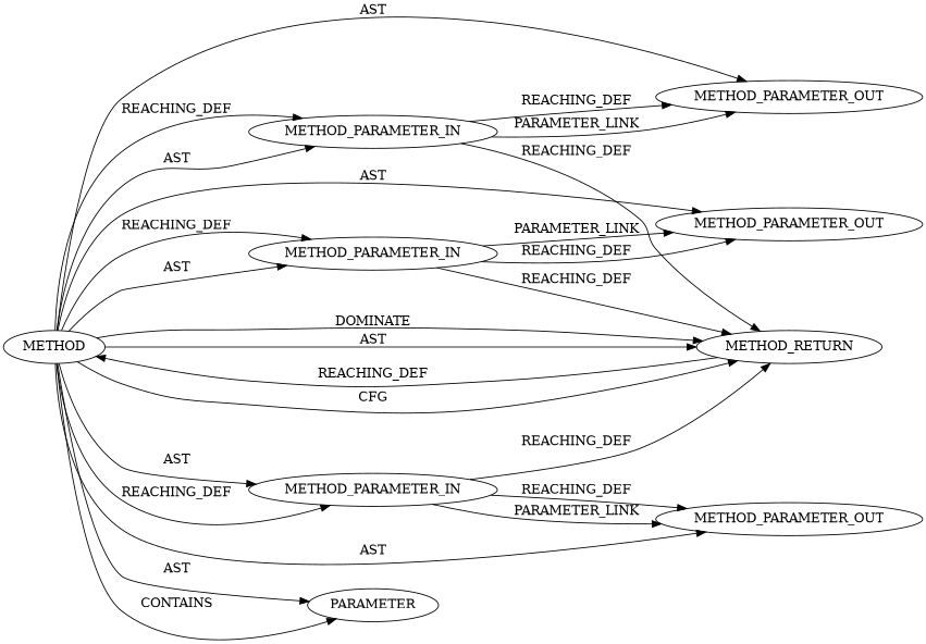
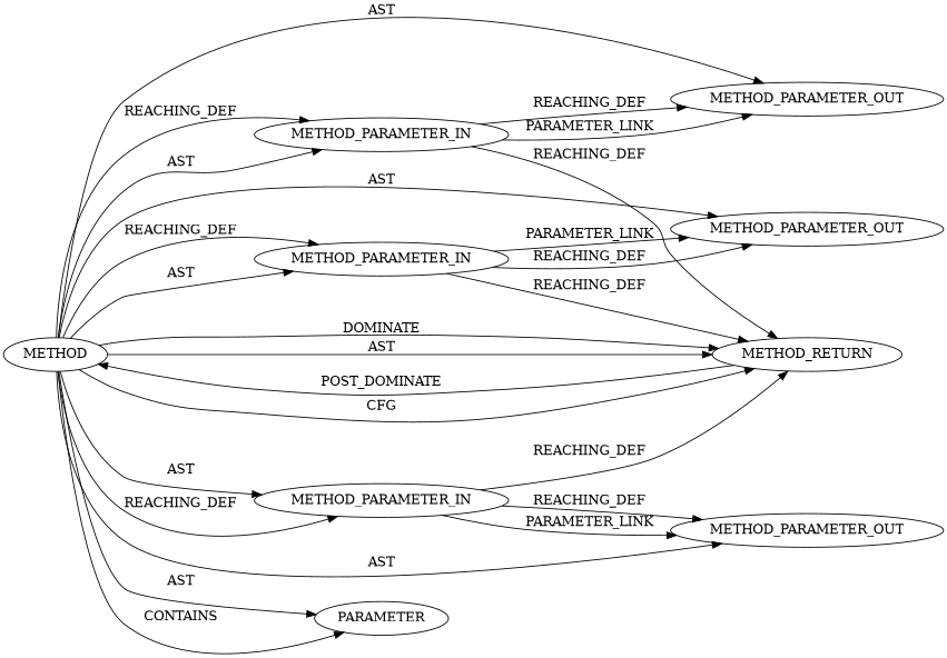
  digraph {
    rankdir=LR
    node [CODE=p2 EVALUATION_STRATEGY=BY_VALUE IS_VARIADIC=false ORDER=2 TYPE_FULL_NAME=ANY]
    n1 [INDEX=2 NAME=p2 label=METHOD_PARAMETER_OUT]
    n2 [CODE=p3 INDEX=3 NAME=p3 ORDER=3 label=METHOD_PARAMETER_IN]
    n3 [CODE=RET label=METHOD_RETURN IS_VARIADIC=""]
    n4 [CODE=p3 INDEX=3 NAME=p3 ORDER=3 label=METHOD_PARAMETER_OUT]
    n5 [AST_PARENT_FULL_NAME="<global>" AST_PARENT_TYPE=NAMESPACE_BLOCK CODE="<empty>" FILENAME="<empty>" FULL_NAME=sk_msg_free_partial IS_EXTERNAL=true NAME=sk_msg_free_partial ORDER=0 label=METHOD EVALUATION_STRATEGY="" IS_VARIADIC="" TYPE_FULL_NAME=""]
    n6 [ARGUMENT_INDEX=1 CODE="<empty>" ORDER=1 label=PARAMETER EVALUATION_STRATEGY="" IS_VARIADIC=""]
    n7 [CODE=p1 INDEX=1 NAME=p1 ORDER=1 label=METHOD_PARAMETER_OUT]
    n8 [CODE=p1 INDEX=1 NAME=p1 ORDER=1 label=METHOD_PARAMETER_IN]
    n9 [INDEX=2 NAME=p2 label=METHOD_PARAMETER_IN]
    n2 -> n3 [VARIABLE=p3 label=REACHING_DEF]
    n2 -> n4 [VARIABLE=p3 label=REACHING_DEF]
    n2 -> n4 [label=PARAMETER_LINK]
-   n3 -> n5 [label=REACHING_DEF]
+   n3 -> n5 [label=POST_DOMINATE]
    n5 -> n1 [label=AST]
    n5 -> n2 [label=REACHING_DEF]
    n5 -> n2 [label=AST]
    n5 -> n3 [label=CFG]
    n5 -> n3 [label=DOMINATE]
    n5 -> n3 [label=AST]
    n5 -> n4 [label=AST]
    n5 -> n6 [label=CONTAINS]
    n5 -> n6 [label=AST]
    n5 -> n7 [label=AST]
    n5 -> n8 [label=AST]
    n5 -> n8 [label=REACHING_DEF]
    n5 -> n9 [label=AST]
    n5 -> n9 [label=REACHING_DEF]
    n8 -> n3 [VARIABLE=p1 label=REACHING_DEF]
    n8 -> n7 [label=PARAMETER_LINK]
    n8 -> n7 [VARIABLE=p1 label=REACHING_DEF]
    n9 -> n1 [label=PARAMETER_LINK]
    n9 -> n1 [VARIABLE=p2 label=REACHING_DEF]
    n9 -> n3 [VARIABLE=p2 label=REACHING_DEF]
  }
